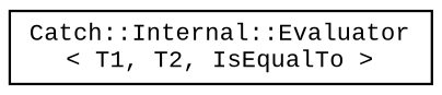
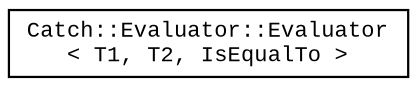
  digraph {
    rankdir=LR
    fontname="Liberation Mono"
-   n1 [color=black fillcolor=white fontname="Liberation Mono" fontsize=10 height=0.2 label="Catch::Internal::Evaluator\l\< T1, T2, IsEqualTo \>" shape=record style=filled width=0.4]
+   n1 [color=black fillcolor=white fontname="Liberation Mono" fontsize=10 height=0.2 label="Catch::Evaluator::Evaluator\l\< T1, T2, IsEqualTo \>" shape=record style=filled width=0.4]
  }
